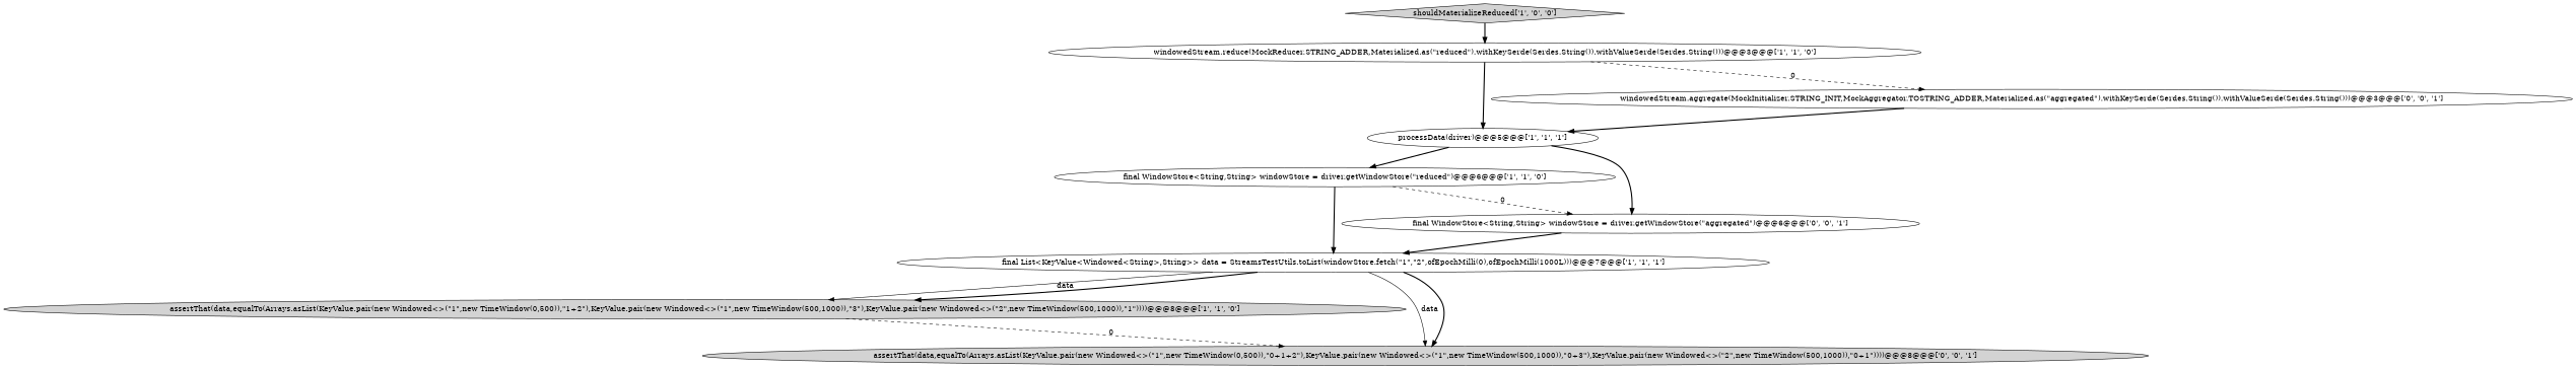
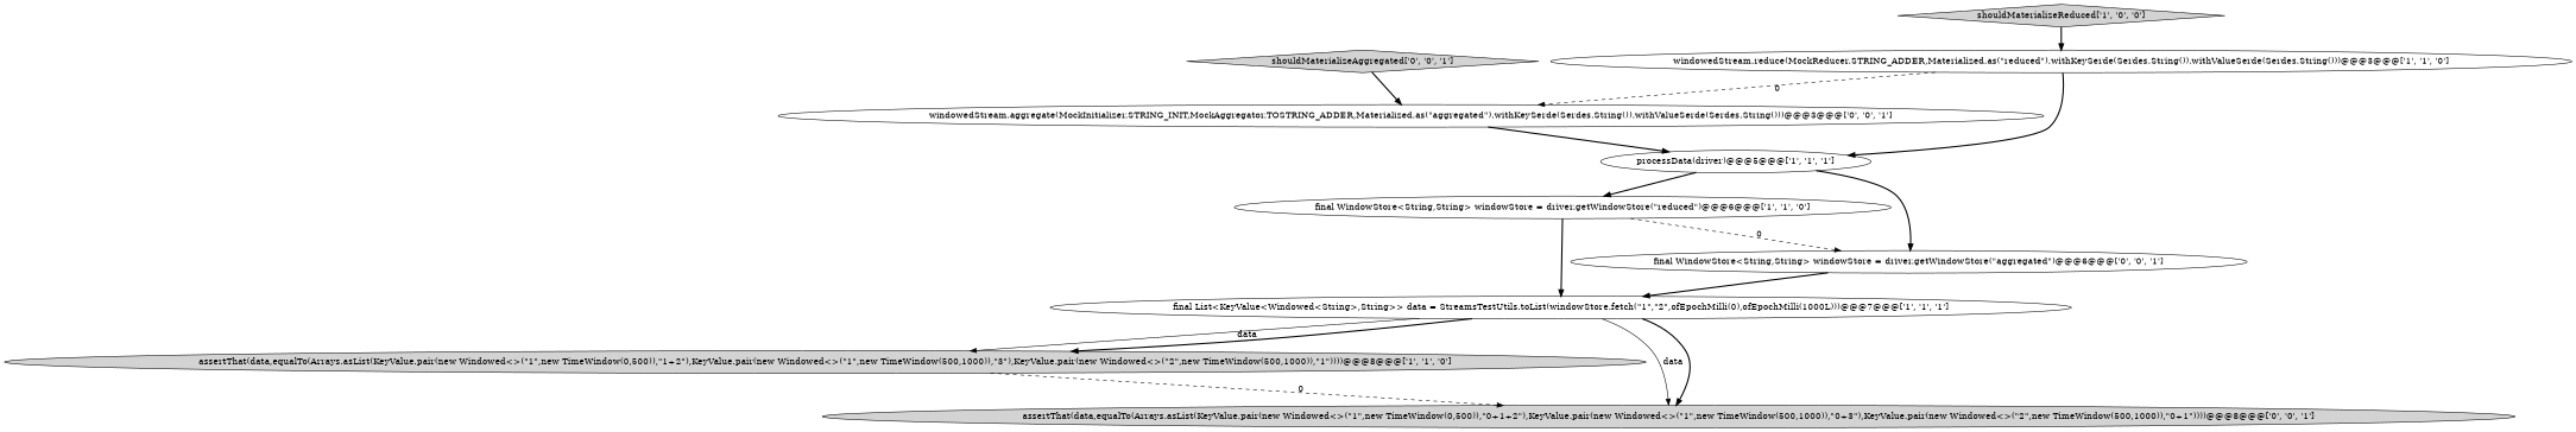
  digraph {
    node [fillcolor=white shape=ellipse style=filled]
    edge [style=bold]
    n1 [label="final WindowStore<String,String> windowStore = driver.getWindowStore(\"reduced\")@@@6@@@['1', '1', '0']"]
    n2 [label="final WindowStore<String,String> windowStore = driver.getWindowStore(\"aggregated\")@@@6@@@['0', '0', '1']"]
    n3 [label="final List<KeyValue<Windowed<String>,String>> data = StreamsTestUtils.toList(windowStore.fetch(\"1\",\"2\",ofEpochMilli(0),ofEpochMilli(1000L)))@@@7@@@['1', '1', '1']"]
    n4 [fillcolor=lightgray label="assertThat(data,equalTo(Arrays.asList(KeyValue.pair(new Windowed<>(\"1\",new TimeWindow(0,500)),\"1+2\"),KeyValue.pair(new Windowed<>(\"1\",new TimeWindow(500,1000)),\"3\"),KeyValue.pair(new Windowed<>(\"2\",new TimeWindow(500,1000)),\"1\"))))@@@8@@@['1', '1', '0']"]
    n5 [fillcolor=lightgray label="assertThat(data,equalTo(Arrays.asList(KeyValue.pair(new Windowed<>(\"1\",new TimeWindow(0,500)),\"0+1+2\"),KeyValue.pair(new Windowed<>(\"1\",new TimeWindow(500,1000)),\"0+3\"),KeyValue.pair(new Windowed<>(\"2\",new TimeWindow(500,1000)),\"0+1\"))))@@@8@@@['0', '0', '1']"]
    n6 [label="windowedStream.reduce(MockReducer.STRING_ADDER,Materialized.as(\"reduced\").withKeySerde(Serdes.String()).withValueSerde(Serdes.String()))@@@3@@@['1', '1', '0']"]
    n7 [label="processData(driver)@@@5@@@['1', '1', '1']"]
    n8 [label="windowedStream.aggregate(MockInitializer.STRING_INIT,MockAggregator.TOSTRING_ADDER,Materialized.as(\"aggregated\").withKeySerde(Serdes.String()).withValueSerde(Serdes.String()))@@@3@@@['0', '0', '1']"]
    n9 [fillcolor=lightgray label="shouldMaterializeReduced['1', '0', '0']" shape=diamond]
+   n10 [fillcolor=lightgray label="shouldMaterializeAggregated['0', '0', '1']" shape=diamond]
    n1 -> n2 [label=0 style=dashed]
    n1 -> n3
    n2 -> n3
    n3 -> n4 [label=data style=solid]
    n3 -> n4
    n3 -> n5 [label=data style=solid]
    n3 -> n5
    n4 -> n5 [label=0 style=dashed]
    n6 -> n7
    n6 -> n8 [label=0 style=dashed]
    n7 -> n1
    n7 -> n2
    n8 -> n7
    n9 -> n6
+   n10 -> n8
  }
